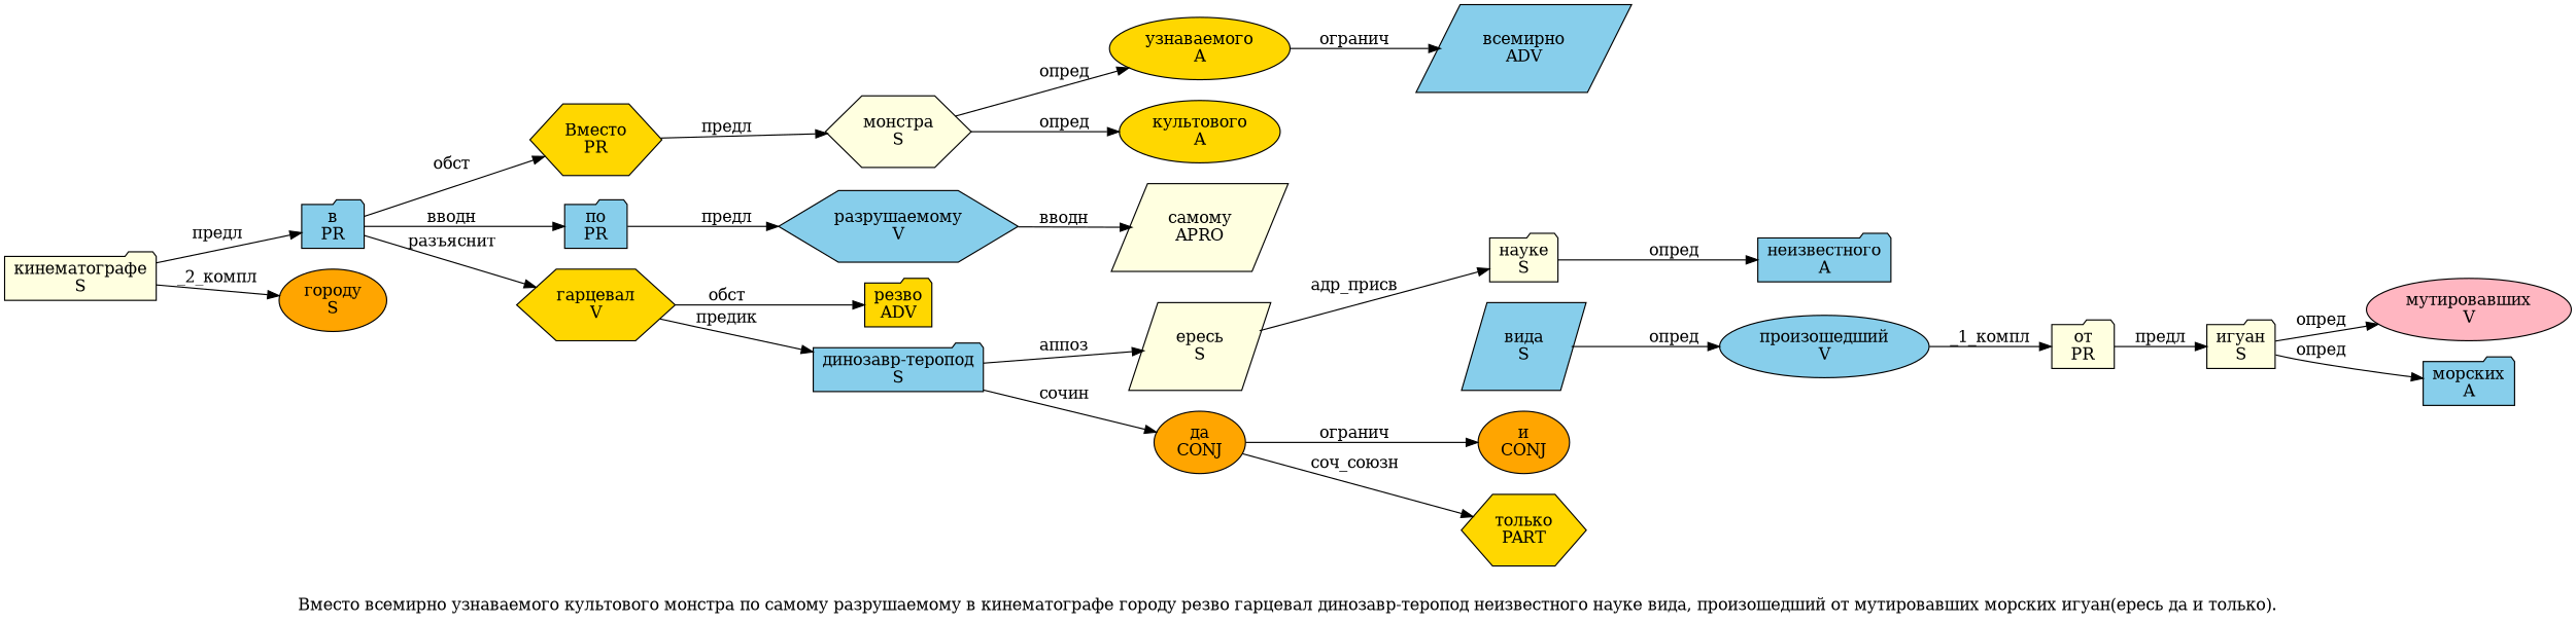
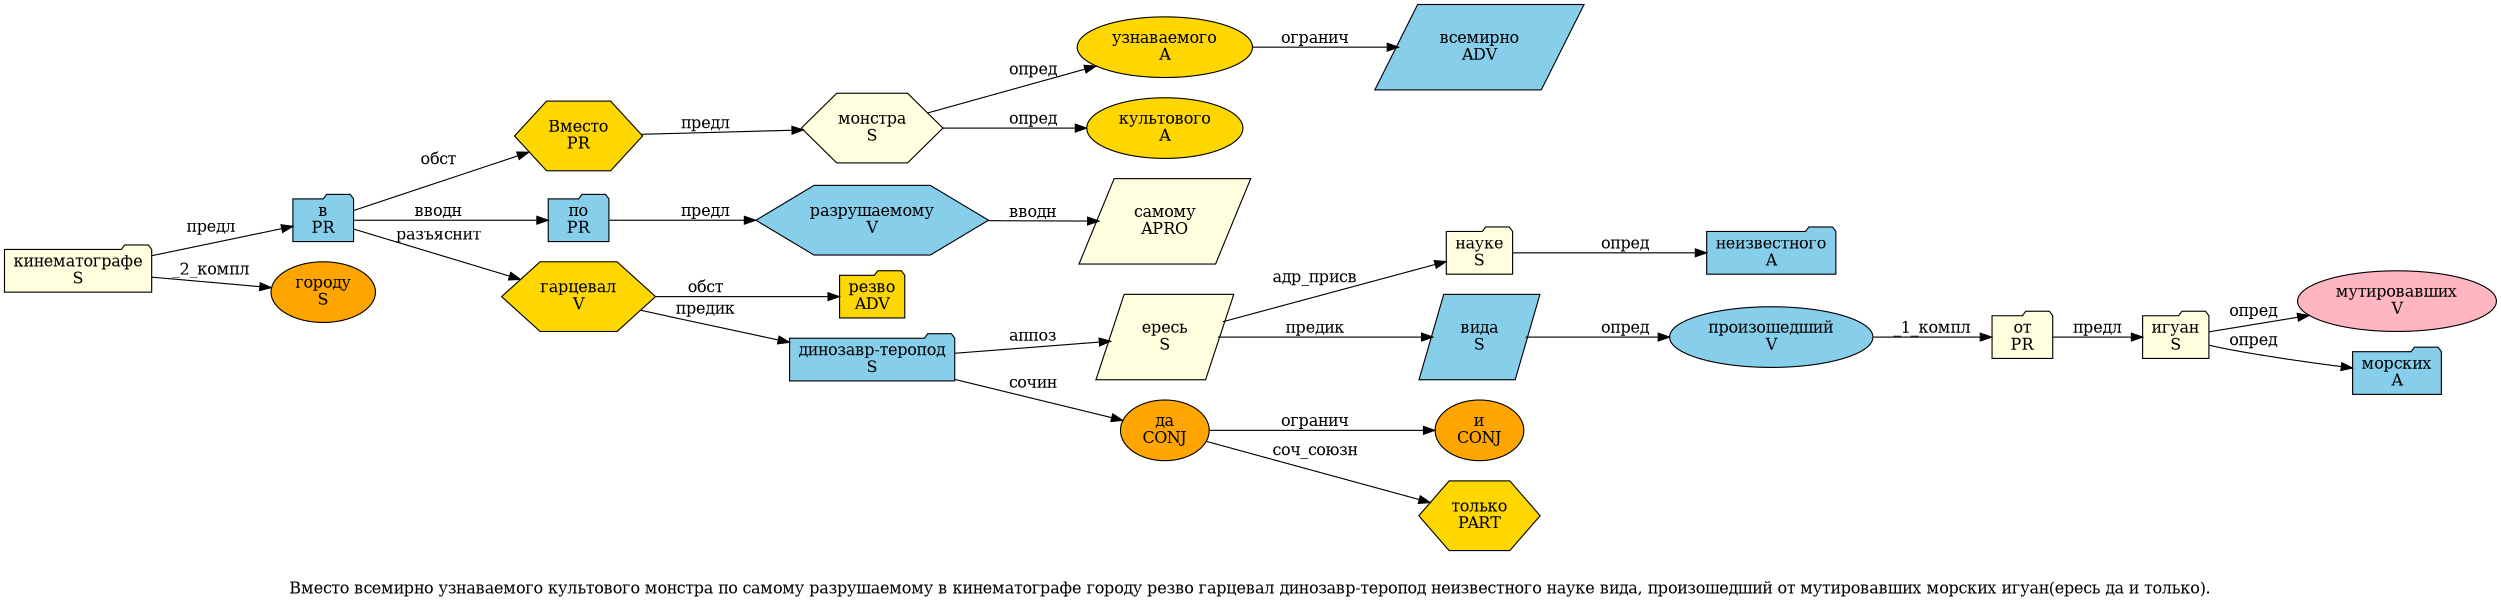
  digraph {
    label="Вместо всемирно узнаваемого культового монстра по самому разрушаемому в кинематографе городу резво гарцевал динозавр-теропод неизвестного науке вида, произошедший от мутировавших морских игуан(ересь да и только)."
    rankdir=LR
    node [fillcolor=skyblue penwidth=1 shape=folder style=filled]
    n1 [fillcolor=gold label="Вместо\nPR" shape=hexagon]
    n2 [fillcolor=lightyellow label="монстра\nS" shape=hexagon]
    n3 [fillcolor=gold label="узнаваемого\nA" shape=ellipse]
    n4 [fillcolor=gold label="культового\nA" shape=ellipse]
    n5 [label="всемирно\nADV" shape=parallelogram]
    n6 [label="по\nPR"]
    n7 [label="разрушаемому\nV" shape=hexagon]
    n8 [fillcolor=lightyellow label="самому\nAPRO" shape=parallelogram]
    n9 [label="в\nPR"]
    n10 [fillcolor=gold label="гарцевал\nV" shape=hexagon]
    n11 [fillcolor=lightyellow label="кинематографе\nS"]
    n12 [fillcolor=orange label="городу\nS" shape=ellipse]
    n13 [fillcolor=gold label="резво\nADV"]
    n14 [label="динозавр-теропод\nS"]
    n15 [fillcolor=lightyellow label="ересь\nS" shape=parallelogram]
    n16 [fillcolor=orange label="да\nCONJ" shape=ellipse]
    n17 [fillcolor=lightyellow label="науке\nS"]
    n18 [label="вида\nS" shape=parallelogram]
    n19 [fillcolor=orange label="и\nCONJ" shape=ellipse]
    n20 [fillcolor=gold label="только\nPART" shape=hexagon]
    n21 [label="неизвестного\nA"]
    n22 [label="произошедший\nV" shape=ellipse]
    n23 [fillcolor=lightyellow label="от\nPR"]
    n24 [fillcolor=lightyellow label="игуан\nS"]
    n25 [fillcolor=lightpink label="мутировавших\nV" shape=ellipse]
    n26 [label="морских\nA"]
    n1 -> n2 [label="предл"]
    n2 -> n3 [label="опред"]
    n2 -> n4 [label="опред"]
    n3 -> n5 [label="огранич"]
    n6 -> n7 [label="предл"]
    n7 -> n8 [label="вводн"]
    n9 -> n1 [label="обст"]
    n9 -> n6 [label="вводн"]
    n9 -> n10 [label="разъяснит"]
    n10 -> n13 [label="обст"]
    n10 -> n14 [label="предик"]
    n11 -> n9 [label="предл"]
    n11 -> n12 [label="_2_компл"]
    n14 -> n15 [label="аппоз"]
    n14 -> n16 [label="сочин"]
    n15 -> n17 [label="адр_присв"]
+   n15 -> n18 [label="предик"]
    n16 -> n19 [label="огранич"]
    n16 -> n20 [label="соч_союзн"]
    n17 -> n21 [label="опред"]
    n18 -> n22 [label="опред"]
    n22 -> n23 [label="_1_компл"]
    n23 -> n24 [label="предл"]
    n24 -> n25 [label="опред"]
    n24 -> n26 [label="опред"]
  }
